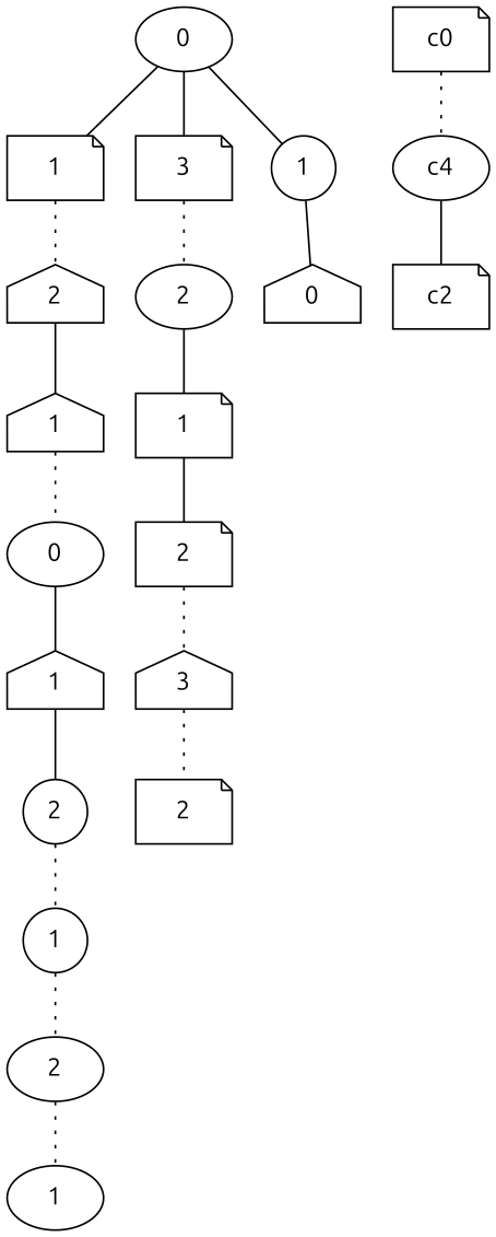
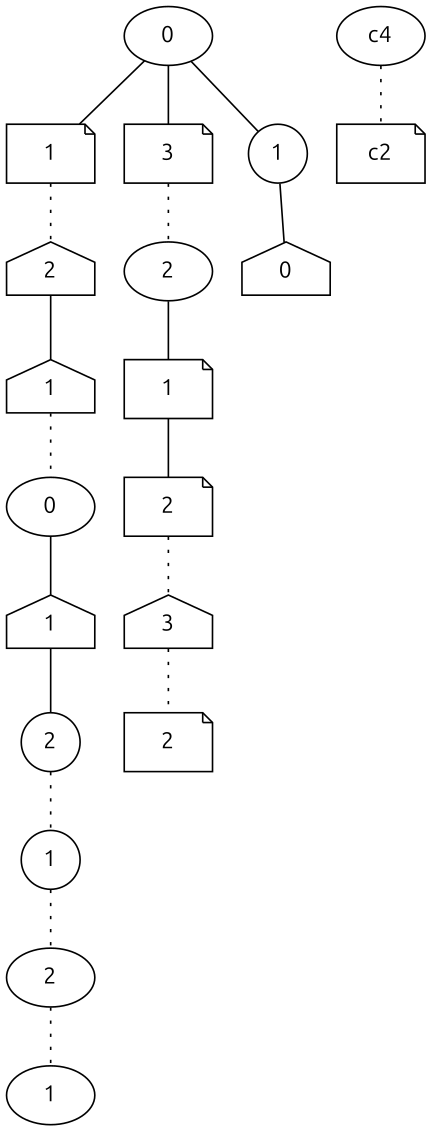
  graph {
    fontname=Ubuntu
    node [fontname=Ubuntu shape=note]
    edge [fontname=Ubuntu style=solid]
    n1 [label=0 shape=ellipse]
    n2 [label=1]
    n3 [label=3]
    n4 [label=1 shape=circle]
    n5 [label=2 shape=house]
    n6 [label=2 shape=ellipse]
    n7 [label=0 shape=house]
    n8 [label=1 shape=house]
    n9 [label=0 shape=ellipse]
    n10 [label=1 shape=house]
    n11 [label=2 shape=circle]
    n12 [label=1 shape=circle]
    n13 [label=2 shape=ellipse]
    n14 [label=1 shape=ellipse]
    n15 [label=1]
    n16 [label=2]
    n17 [label=3 shape=house]
    n18 [label=2]
-   c0
    n20 [label=c4 shape=ellipse]
    c2
    n1 -- n2
    n1 -- n3
    n1 -- n4
    n2 -- n5 [style=dotted]
    n3 -- n6 [style=dotted]
    n4 -- n7
    n5 -- n8
    n6 -- n15
    n8 -- n9 [style=dotted]
    n9 -- n10
    n10 -- n11
    n11 -- n12 [style=dotted]
    n12 -- n13 [style=dotted]
    n13 -- n14 [style=dotted]
    n15 -- n16
    n16 -- n17 [style=dotted]
    n17 -- n18 [style=dotted]
-   c0 -- n20 [style=dotted]
-   n20 -- c2
+   n20 -- c2 [style=dotted]
  }
